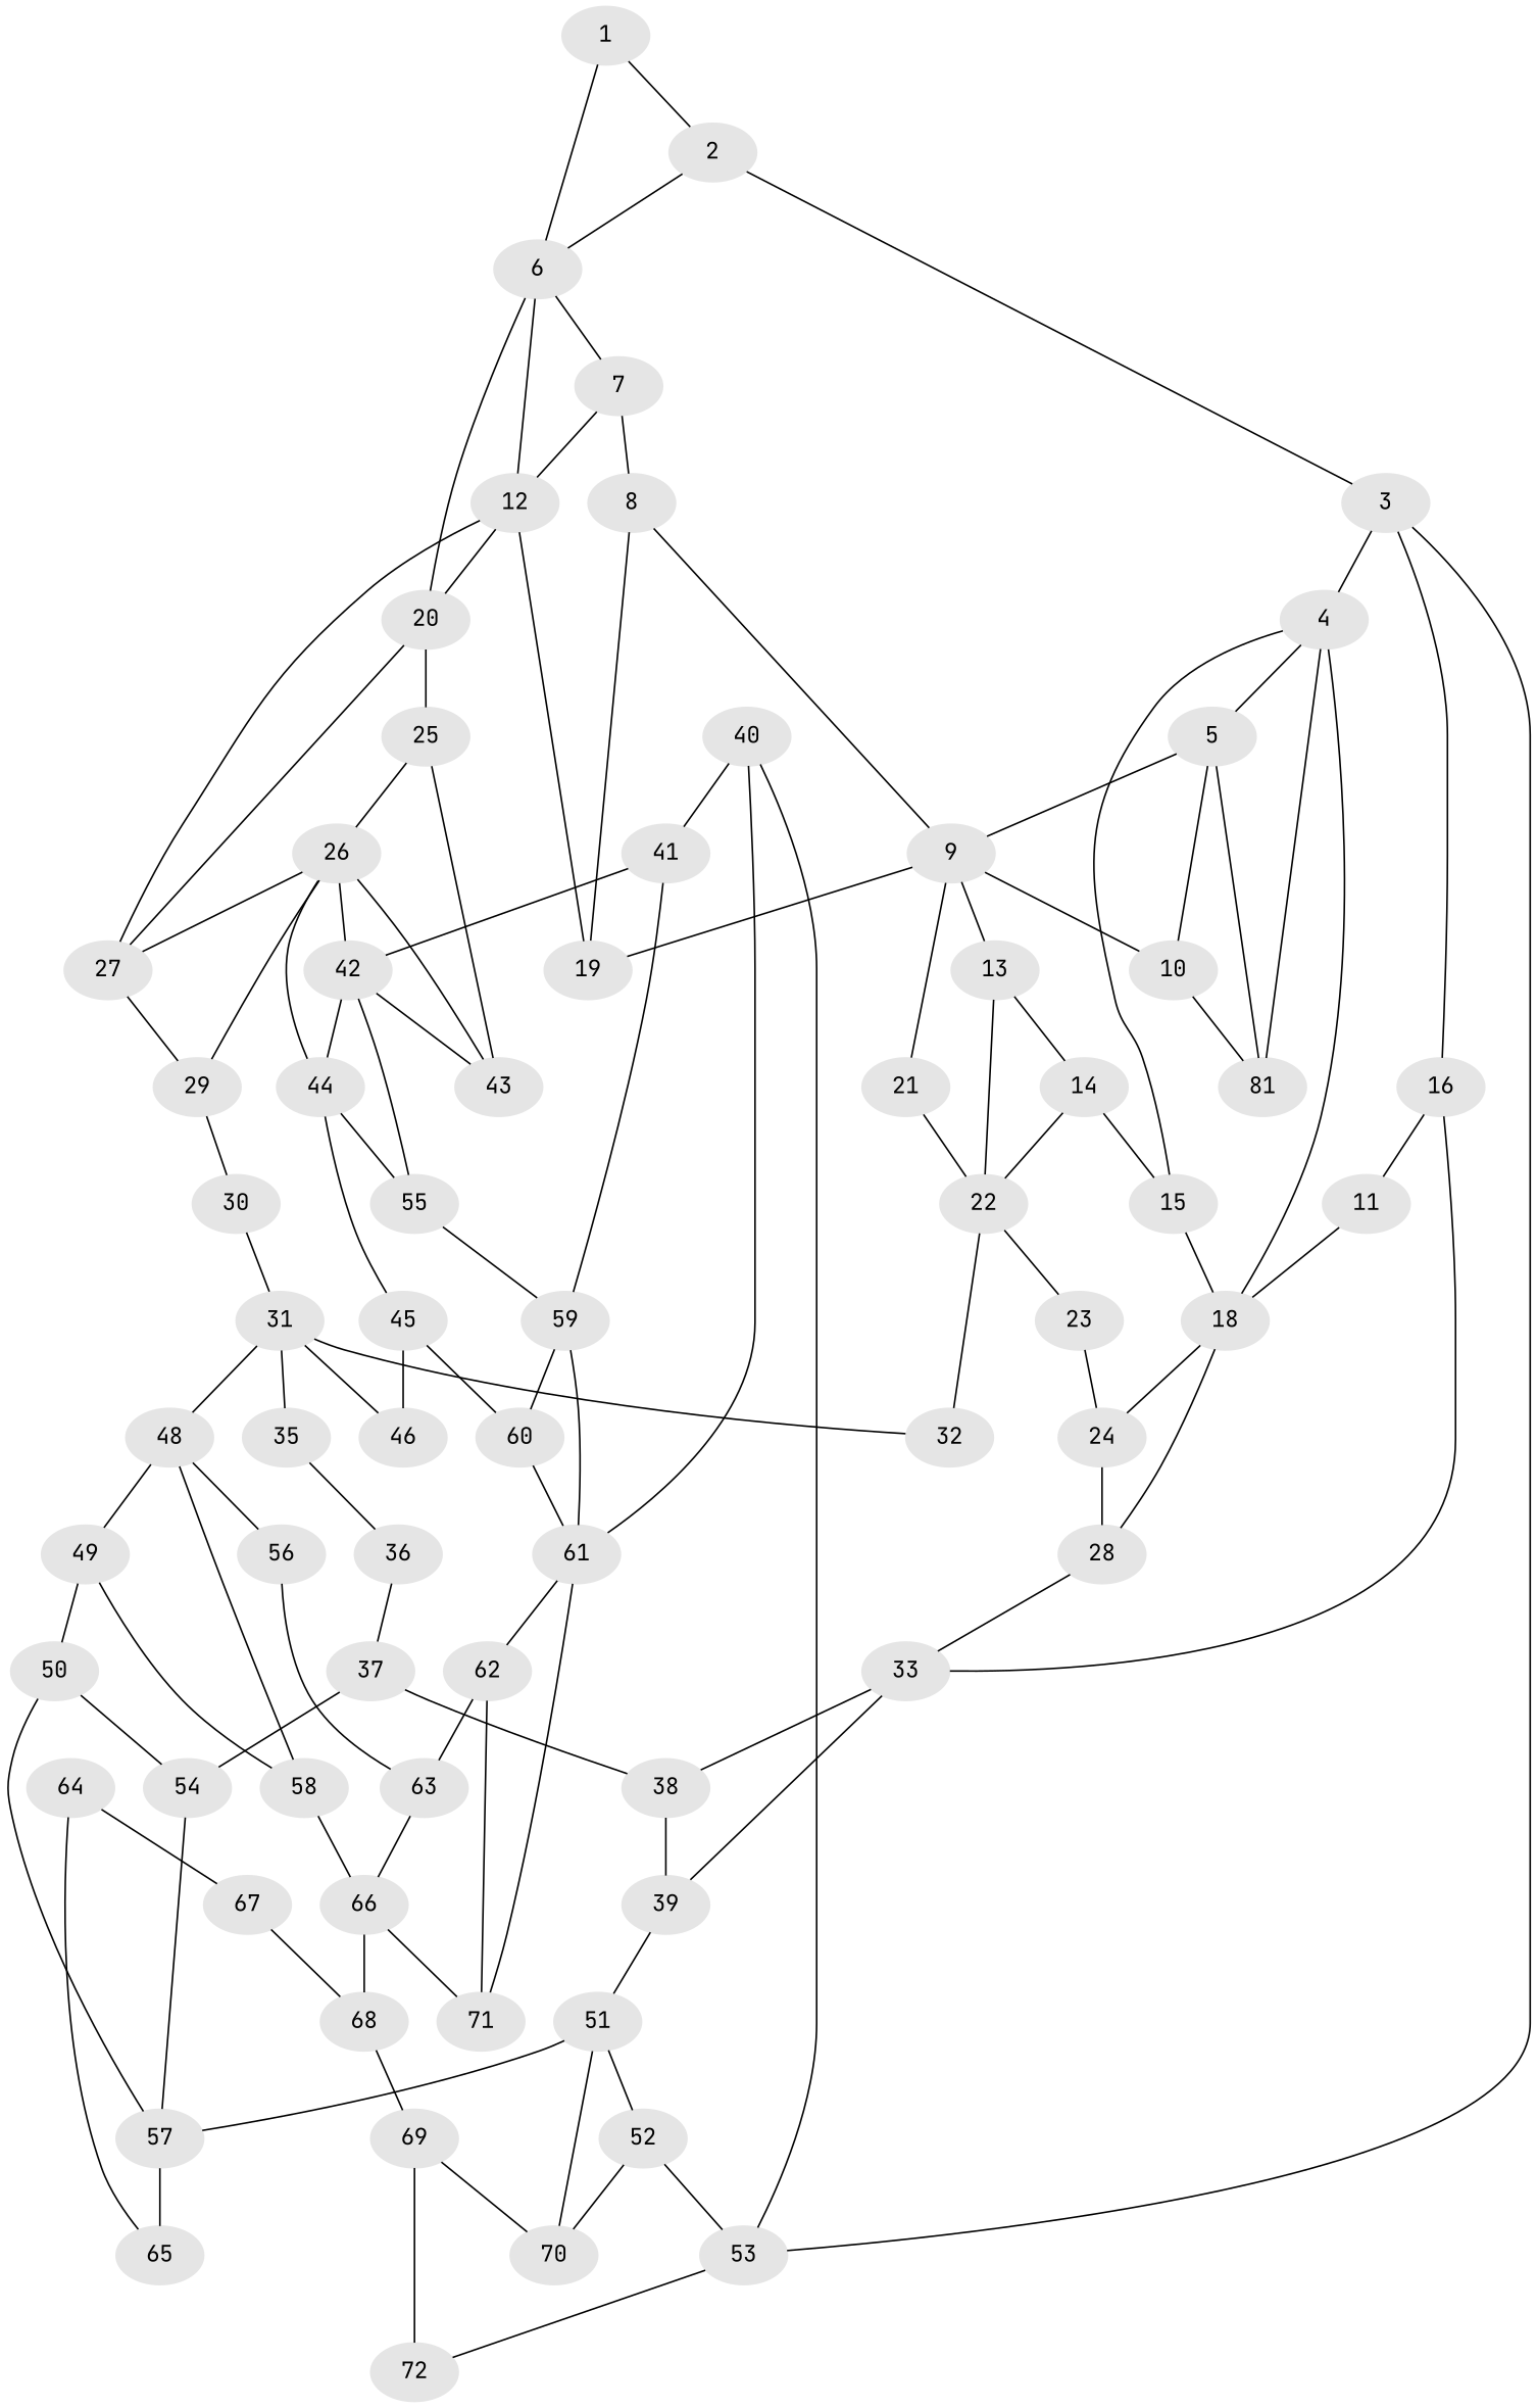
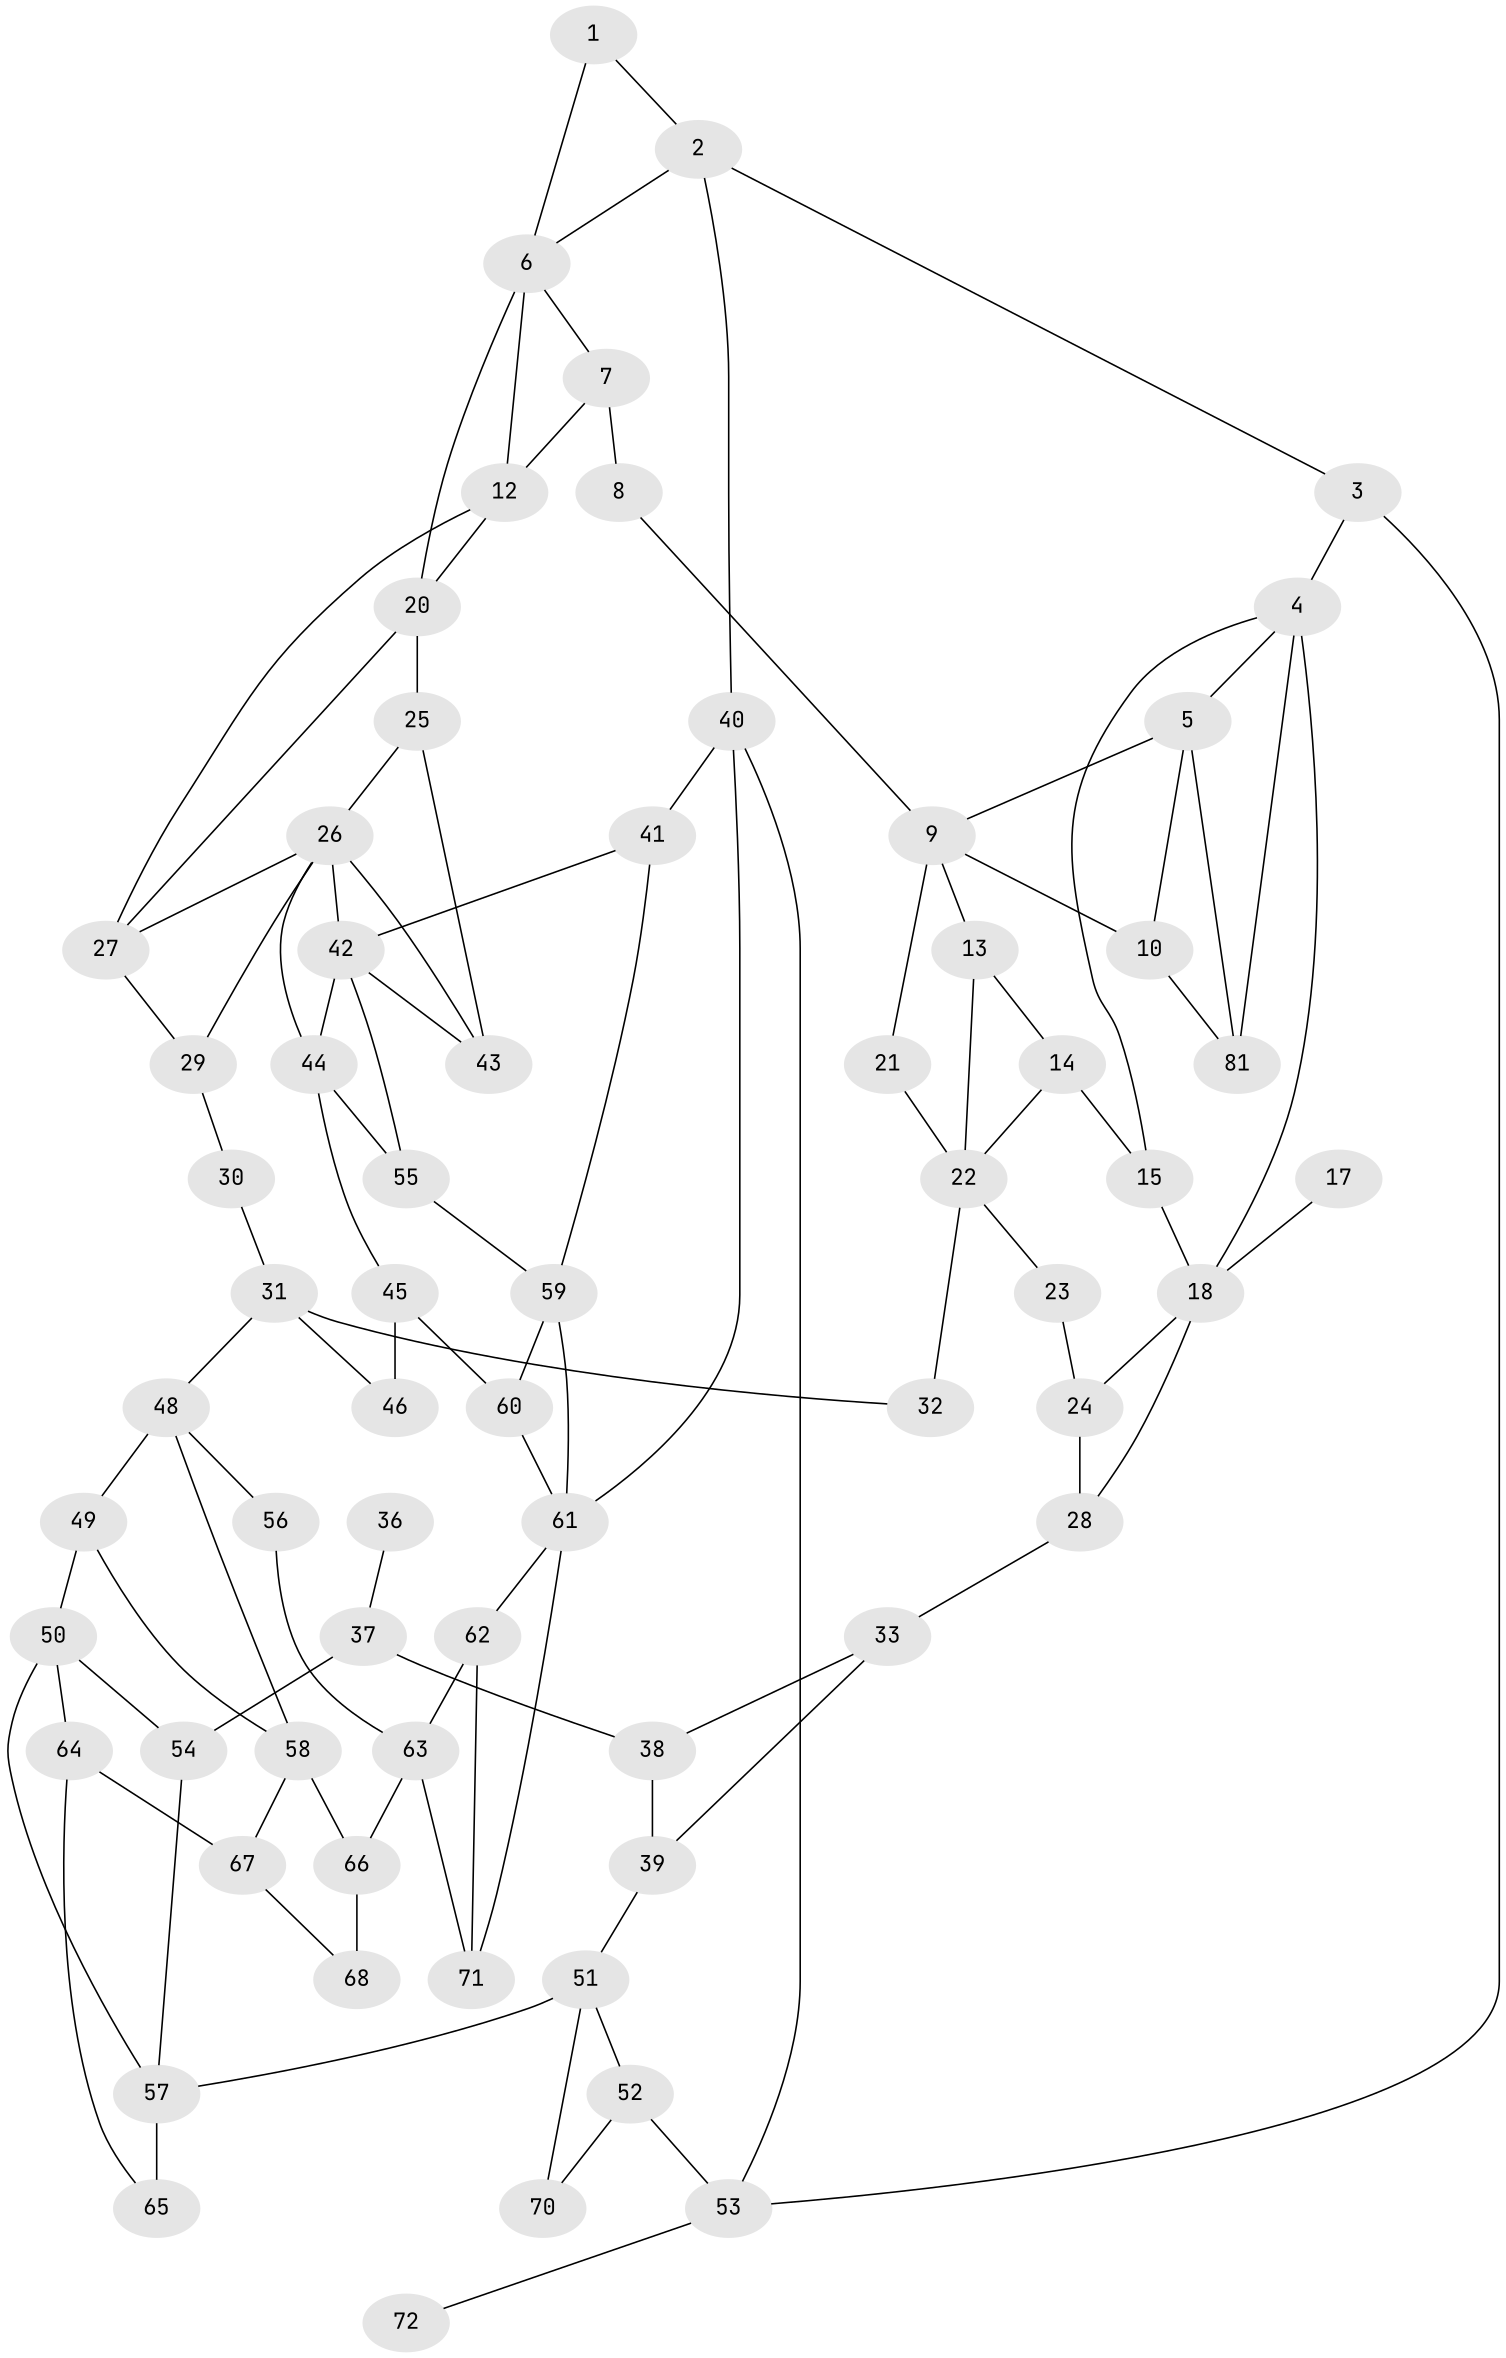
  graph {
    fontname="JetBrains Mono"
    node [color=gray90 fontname="JetBrains Mono" style=filled]
    edge [fontname="JetBrains Mono" weight=1.0]
    1
    2
    6
    3
    40
    7
    12
    20
    4
-   16
    53
    41
    61
    5
    n15 [label=81]
    15
    18
-   17 [label=11]
+   17
    33
    72
    9
    10
    24
    28
-   19
    13
    21
    8
    27
    25
    14
    22
    29
    23
    32
    38
    39
    26
    43
    42
    44
    30
    55
    45
    31
-   35
    46
    48
    36
    56
    49
    58
    51
    37
    54
    57
    52
    70
    59
    62
    71
    60
    63
    50
    64
    66
    67
    65
    68
-   69
    1 -- 2
    1 -- 6
    2 -- 6
    2 -- 3
+   2 -- 40
    6 -- 7
    6 -- 12
    6 -- 20 [weight=2.0]
    3 -- 4
-   3 -- 16
    3 -- 53
    40 -- 53
    40 -- 41
    40 -- 61
    7 -- 12
    7 -- 8 [weight=2.0]
    12 -- 20
-   12 -- 19
    12 -- 27
    20 -- 27
    20 -- 25
    4 -- 5
    4 -- n15
    4 -- 15
    4 -- 18
-   16 -- 17
-   16 -- 33
    53 -- 72
    41 -- 42
    41 -- 59 [weight=2.0]
    61 -- 62
    61 -- 71
    5 -- n15
    5 -- 9
    5 -- 10
    15 -- 18
    18 -- 24
    18 -- 28
    17 -- 18 [weight=2.0]
    33 -- 38 [weight=2.0]
    33 -- 39
    9 -- 10
-   9 -- 19
    9 -- 13
    9 -- 21
    10 -- n15
    24 -- 28
    28 -- 33
    13 -- 14
    13 -- 22
    21 -- 22 [weight=2.0]
    8 -- 9
-   8 -- 19
    27 -- 29
    25 -- 26
    25 -- 43
    14 -- 15
    14 -- 22
    22 -- 23
    22 -- 32
    29 -- 30
    23 -- 24
    38 -- 39 [weight=2.0]
    39 -- 51
    26 -- 27
    26 -- 29
    26 -- 43
    26 -- 42
    26 -- 44
    42 -- 43
    42 -- 44
    42 -- 55 [weight=2.0]
    44 -- 55
    44 -- 45
    30 -- 31 [weight=2.0]
    55 -- 59 [weight=2.0]
    45 -- 46
    45 -- 60
    31 -- 32
-   31 -- 35
    31 -- 46
    31 -- 48
-   35 -- 36
    48 -- 56
    48 -- 49
    48 -- 58
    36 -- 37
    56 -- 63
    49 -- 58
    49 -- 50 [weight=2.0]
    58 -- 66
+   58 -- 67
    51 -- 57 [weight=2.0]
    51 -- 52
    51 -- 70
    37 -- 38 [weight=2.0]
    37 -- 54 [weight=2.0]
    54 -- 57
    57 -- 65 [weight=2.0]
    52 -- 53
    52 -- 70
    59 -- 61
    59 -- 60
    62 -- 71
    62 -- 63
    60 -- 61
    63 -- 66
    50 -- 54
    50 -- 57
+   50 -- 64
    64 -- 67
    64 -- 65
-   66 -- 71
+   63 -- 71
    66 -- 68 [weight=2.0]
    67 -- 68 [weight=2.0]
-   68 -- 69 [weight=2.0]
-   69 -- 72 [weight=2.0]
-   69 -- 70
  }
